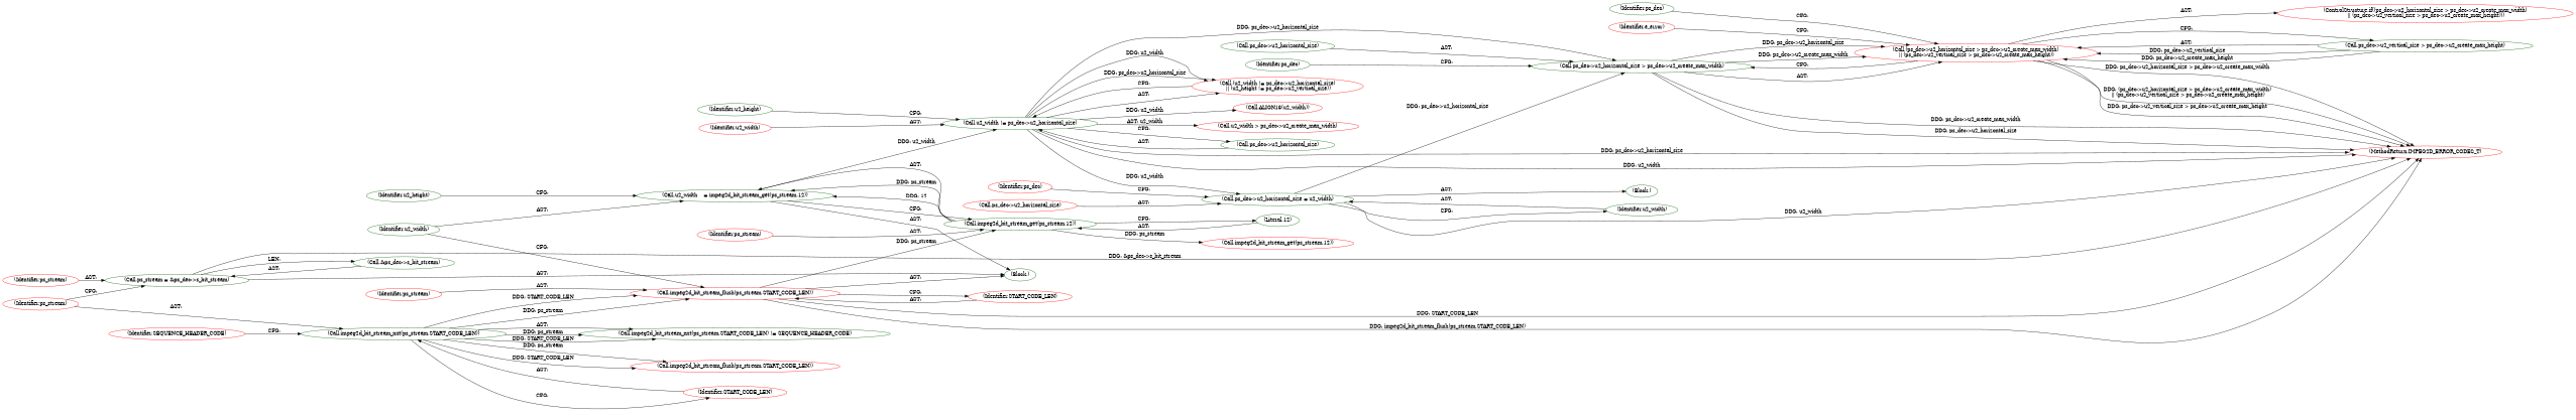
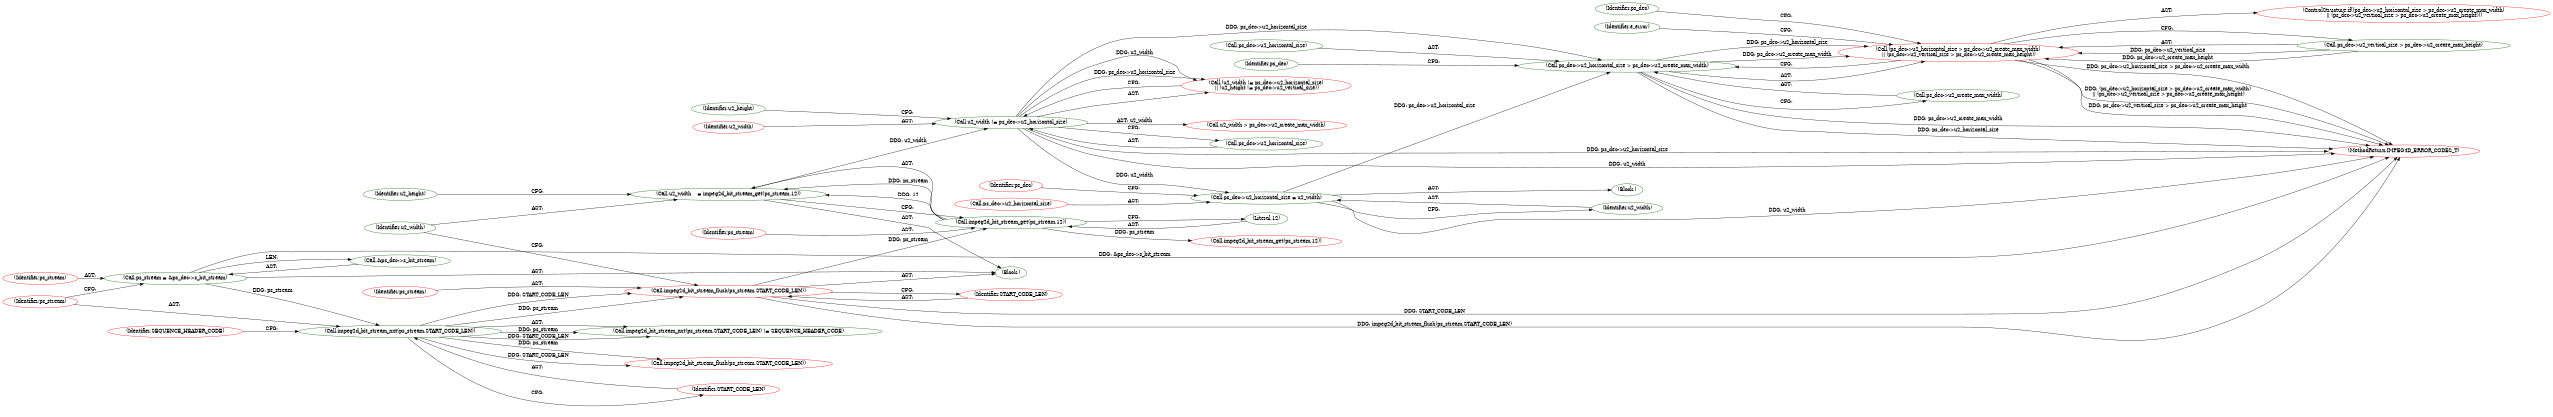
  digraph {
    rankdir=LR
    node [color=darkgreen]
    n1 [label="(Call,ps_dec->u2_horizontal_size > ps_dec->u2_create_max_width)"]
    n2 [color=red label="(Call,(ps_dec->u2_horizontal_size > ps_dec->u2_create_max_width)\n || (ps_dec->u2_vertical_size > ps_dec->u2_create_max_height))"]
-   n3 [color=red label="(MethodReturn,IMPEG2D_ERROR_CODES_T)"]
+   n3 [color=red label="(MethodReturn,IMPEG4D_ERROR_CODES_T)"]
+   n4 [label="(Call,ps_dec->u2_create_max_width)"]
    n5 [label="(Call,ps_dec->u2_vertical_size > ps_dec->u2_create_max_height)"]
    n6 [color=red label="(ControlStructure,if((ps_dec->u2_horizontal_size > ps_dec->u2_create_max_width)\n || (ps_dec->u2_vertical_size > ps_dec->u2_create_max_height)))"]
    n7 [label="(Call,u2_width != ps_dec->u2_horizontal_size)"]
    n8 [label="(Call,ps_dec->u2_horizontal_size = u2_width)"]
    n9 [color=red label="(Call,(u2_width != ps_dec->u2_horizontal_size)\n || (u2_height != ps_dec->u2_vertical_size))"]
-   n10 [color=red label="(Call,ALIGN16(u2_width))"]
    n11 [color=red label="(Call,u2_width > ps_dec->u2_create_max_width)"]
    n12 [label="(Call,ps_dec->u2_horizontal_size)"]
    n13 [label="(Block,)"]
    n14 [label="(Identifier,u2_width)"]
    n15 [label="(Call,u2_width    = impeg2d_bit_stream_get(ps_stream,12))"]
    n16 [label="(Call,impeg2d_bit_stream_get(ps_stream,12))"]
    n17 [label="(Block,)"]
    n18 [color=red label="(Call,impeg2d_bit_stream_get(ps_stream,12))"]
    n19 [label="(Literal,12)"]
    n20 [color=red label="(Call,impeg2d_bit_stream_flush(ps_stream,START_CODE_LEN))"]
    n21 [color=red label="(Identifier,START_CODE_LEN)"]
    n22 [label="(Call,impeg2d_bit_stream_nxt(ps_stream,START_CODE_LEN))"]
    n23 [color=red label="(Call,impeg2d_bit_stream_flush(ps_stream,START_CODE_LEN))"]
    n24 [label="(Call,impeg2d_bit_stream_nxt(ps_stream,START_CODE_LEN) != SEQUENCE_HEADER_CODE)"]
    n25 [color=red label="(Identifier,START_CODE_LEN)"]
    n26 [label="(Call,ps_stream = &ps_dec->s_bit_stream)"]
    n27 [label="(Call,&ps_dec->s_bit_stream)"]
    n28 [label="(Identifier,ps_dec)"]
    n29 [color=red label="(Identifier,ps_stream)"]
    n30 [color=red label="(Identifier,ps_stream)"]
    n31 [color=red label="(Identifier,u2_width)"]
    n32 [label="(Call,ps_dec->u2_horizontal_size)"]
    n33 [label="(Identifier,u2_height)"]
-   n34 [color=red label="(Identifier,e_error)"]
+   n34 [label="(Identifier,e_error)"]
    n35 [color=red label="(Identifier,ps_dec)"]
    n36 [color=red label="(Identifier,ps_stream)"]
    n37 [label="(Identifier,u2_height)"]
    n38 [color=red label="(Identifier,SEQUENCE_HEADER_CODE)"]
    n39 [color=red label="(Call,ps_dec->u2_horizontal_size)"]
    n40 [color=red label="(Identifier,ps_stream)"]
    n41 [label="(Identifier,u2_width)"]
    n42 [label="(Identifier,ps_dec)"]
    n1 -> n2 [label="AST: "]
    n1 -> n2 [label="DDG: ps_dec->u2_horizontal_size"]
    n1 -> n2 [label="DDG: ps_dec->u2_create_max_width"]
    n1 -> n3 [label="DDG: ps_dec->u2_create_max_width"]
    n1 -> n3 [label="DDG: ps_dec->u2_horizontal_size"]
+   n1 -> n4 [label="CFG: "]
    n2 -> n1 [label="CFG: "]
    n2 -> n3 [label="DDG: ps_dec->u2_vertical_size > ps_dec->u2_create_max_height"]
    n2 -> n3 [label="DDG: ps_dec->u2_horizontal_size > ps_dec->u2_create_max_width"]
    n2 -> n3 [label="DDG: (ps_dec->u2_horizontal_size > ps_dec->u2_create_max_width)\n || (ps_dec->u2_vertical_size > ps_dec->u2_create_max_height)"]
    n2 -> n5 [label="CFG: "]
    n2 -> n6 [label="AST: "]
+   n4 -> n1 [label="AST: "]
    n5 -> n2 [label="AST: "]
    n5 -> n2 [label="DDG: ps_dec->u2_vertical_size"]
    n5 -> n2 [label="DDG: ps_dec->u2_create_max_height"]
    n7 -> n1 [label="DDG: ps_dec->u2_horizontal_size"]
    n7 -> n3 [label="DDG: ps_dec->u2_horizontal_size"]
    n7 -> n3 [label="DDG: u2_width"]
    n7 -> n8 [label="DDG: u2_width"]
    n7 -> n9 [label="AST: "]
    n7 -> n9 [label="DDG: u2_width"]
    n7 -> n9 [label="DDG: ps_dec->u2_horizontal_size"]
-   n7 -> n10 [label="DDG: u2_width"]
    n7 -> n11 [label="AST: u2_width"]
    n7 -> n12 [label="CFG: "]
    n8 -> n1 [label="DDG: ps_dec->u2_horizontal_size"]
    n8 -> n3 [label="DDG: u2_width"]
    n8 -> n13 [label="AST: "]
    n8 -> n14 [label="CFG: "]
    n9 -> n7 [label="CFG: "]
    n12 -> n7 [label="AST: "]
    n14 -> n8 [label="AST: "]
    n15 -> n7 [label="DDG: u2_width"]
    n15 -> n16 [label="CFG: "]
    n15 -> n17 [label="AST: "]
    n16 -> n15 [label="AST: "]
    n16 -> n15 [label="DDG: ps_stream"]
    n16 -> n15 [label="DDG: 12"]
    n16 -> n18 [label="DDG: ps_stream"]
    n16 -> n19 [label="CFG: "]
    n19 -> n16 [label="AST: "]
    n20 -> n3 [label="DDG: START_CODE_LEN"]
    n20 -> n3 [label="DDG: impeg2d_bit_stream_flush(ps_stream,START_CODE_LEN)"]
    n20 -> n16 [label="DDG: ps_stream"]
    n20 -> n17 [label="AST: "]
    n20 -> n21 [label="CFG: "]
    n21 -> n20 [label="AST: "]
    n22 -> n20 [label="DDG: ps_stream"]
    n22 -> n20 [label="DDG: START_CODE_LEN"]
    n22 -> n23 [label="DDG: ps_stream"]
    n22 -> n23 [label="DDG: START_CODE_LEN"]
    n22 -> n24 [label="AST: "]
    n22 -> n24 [label="DDG: ps_stream"]
    n22 -> n24 [label="DDG: START_CODE_LEN"]
    n22 -> n25 [label="CFG: "]
    n25 -> n22 [label="AST: "]
    n26 -> n3 [label="DDG: &ps_dec->s_bit_stream"]
    n26 -> n17 [label="AST: "]
+   n26 -> n22 [label="DDG: ps_stream"]
    n26 -> n27 [label="LEN: "]
    n27 -> n26 [label="AST: "]
    n28 -> n2 [label="CFG: "]
    n29 -> n22 [label="AST: "]
    n29 -> n26 [label="CFG: "]
    n30 -> n26 [label="AST: "]
    n31 -> n7 [label="AST: "]
    n32 -> n1 [label="AST: "]
    n33 -> n15 [label="CFG: "]
    n34 -> n2 [label="CFG: "]
    n35 -> n8 [label="CFG: "]
    n36 -> n20 [label="AST: "]
    n37 -> n7 [label="CFG: "]
    n38 -> n22 [label="CFG: "]
    n39 -> n8 [label="AST: "]
    n40 -> n16 [label="AST: "]
    n41 -> n15 [label="AST: "]
    n41 -> n20 [label="CFG: "]
    n42 -> n1 [label="CFG: "]
  }
